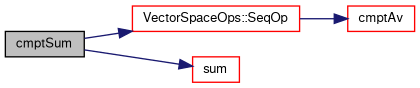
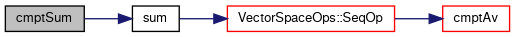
  digraph {
    rankdir=LR
    node [color=black fontname=FreeSans fontsize=10 shape=record]
    edge [color=midnightblue fontname=FreeSans fontsize=10 labelfontname=FreeSans labelfontsize=10 style=solid]
    n1 [fillcolor=grey75 fontcolor=black height=0.2 label=cmptSum style=filled width=0.4]
    n2 [color=red height=0.2 label="VectorSpaceOps::SeqOp" width=0.4]
-   n3 [color=red height=0.2 label=sum width=0.4]
+   n3 [height=0.2 label=sum width=0.4]
    n4 [color=red height=0.2 label=cmptAv width=0.4]
-   n1 -> n2
+   n3 -> n2
    n1 -> n3
    n2 -> n4
  }
